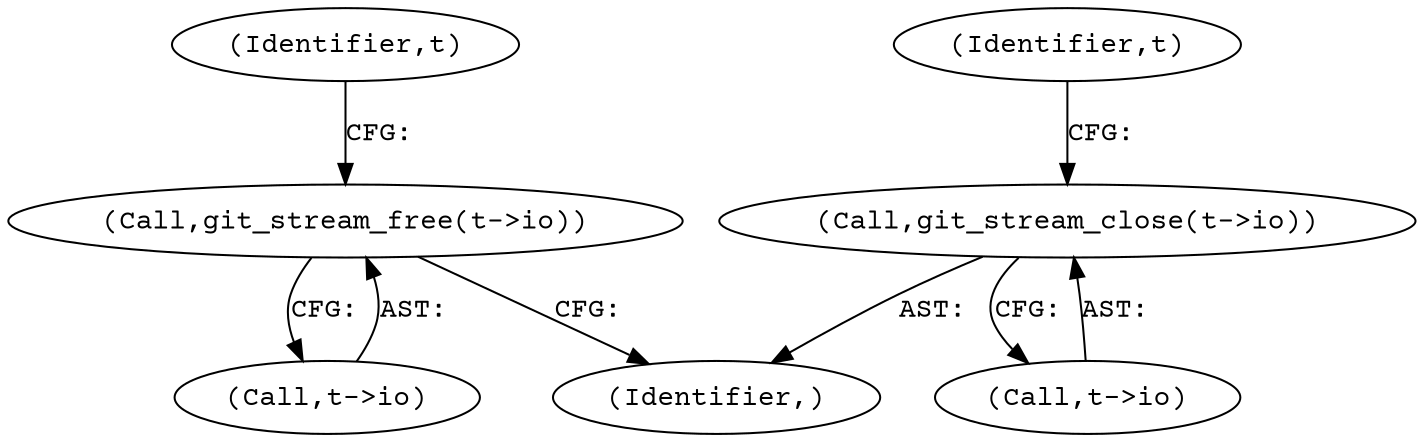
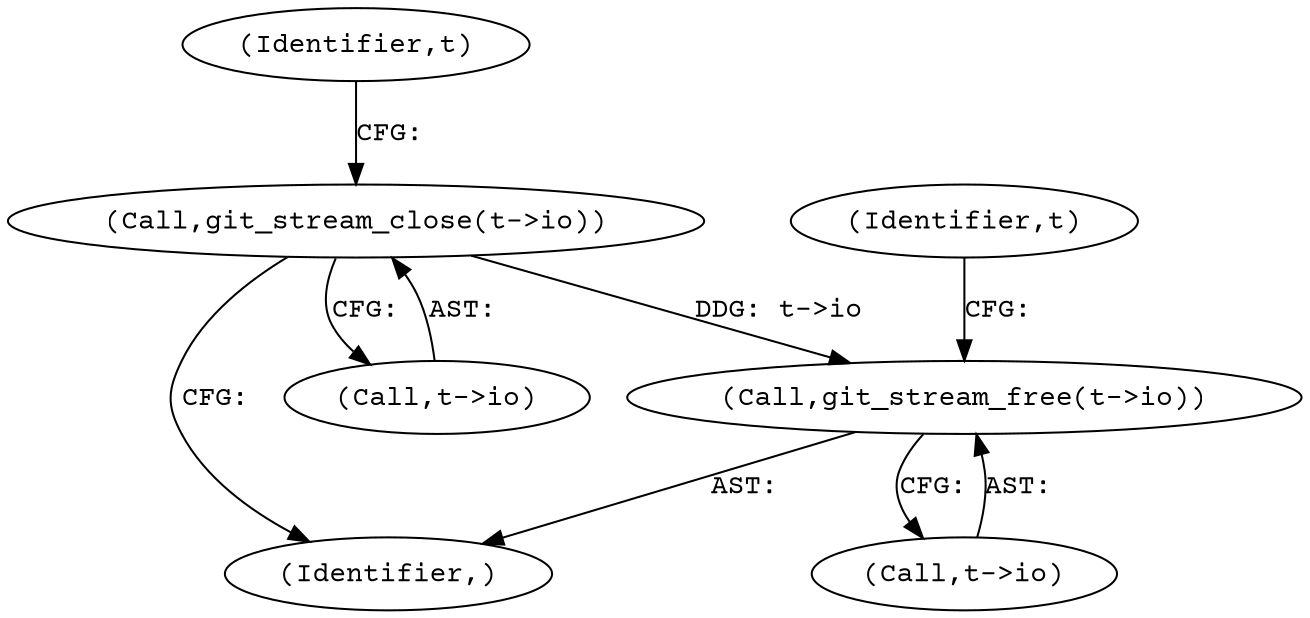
  digraph {
    fontname="Courier Prime"
    node [fontname="Courier Prime"]
    edge [fontname="Courier Prime"]
    n1 [label="(Call,git_stream_close(t->io))"]
    n2 [label="(Call,git_stream_free(t->io))"]
    n3 [label="(Call,t->io)"]
    n4 [label="(Identifier,)"]
    n5 [label="(Call,t->io)"]
    n6 [label="(Identifier,t)"]
    n7 [label="(Identifier,t)"]
+   n1 -> n2 [label="DDG: t->io"]
    n1 -> n3 [label="CFG: "]
-   n1 -> n4 [label="AST: "]
-   n2 -> n4 [label="CFG: "]
+   n1 -> n4 [label="CFG: "]
+   n2 -> n4 [label="AST: "]
    n2 -> n5 [label="CFG: "]
    n3 -> n1 [label="AST: "]
    n5 -> n2 [label="AST: "]
    n6 -> n2 [label="CFG: "]
    n7 -> n1 [label="CFG: "]
  }
